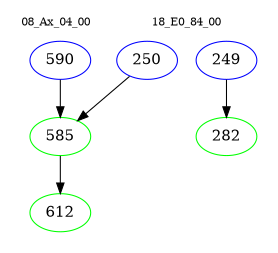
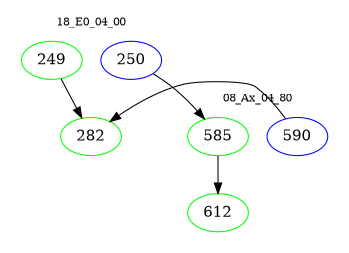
  digraph {
    node [color=green]
    edge [color=black]
    n1 [color=blue label=590]
    n2 [label=585]
    n3 [label=612]
    n4 [color=blue label=250]
-   n5 [color=blue label=249]
+   n5 [label=249]
    n6 [label=282]
    subgraph cluster_1 {
      color=white
      fontsize=10
-     label="08_Ax_04_00"
+     label="08_Ax_04_80"
      n1
      n2
      n3
    }
    subgraph cluster_2 {
      color=white
      fontsize=10
-     label="18_E0_84_00"
+     label="18_E0_04_00"
      n4
      n5
      n6
    }
-   n1 -> n2
+   n1 -> n6
    n2 -> n3
    n4 -> n2
    n5 -> n6
  }
